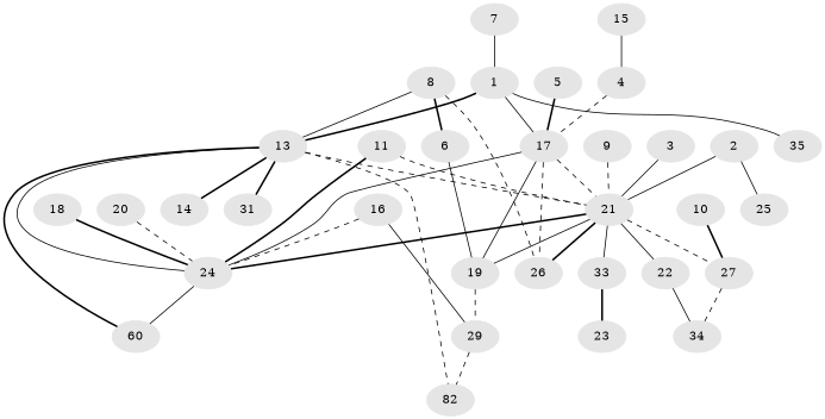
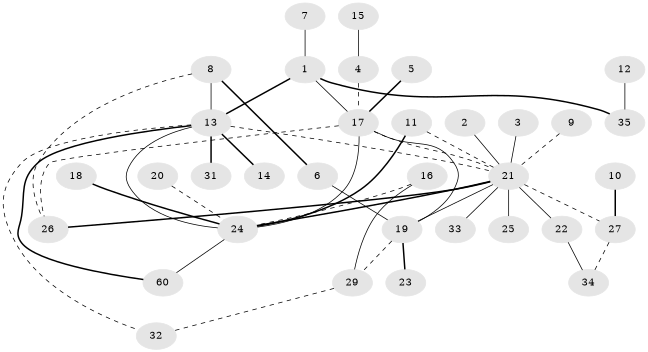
  graph {
    node [color=gray90 style=filled]
    edge [style=solid weight=1.0]
    1
    13
    17
    35
    21
    24
    14
    n8 [label=60]
    31
-   32 [label=82]
+   32
    19
    26
    2
    27
    22
    25
    33
    3
    4
    5
    6
    23
    29
    7
    8
    9
    10
    34
    11
+   12
    15
    16
    18
    20
    1 -- 13 [style=bold]
    1 -- 17
-   1 -- 35
+   1 -- 35 [style=bold]
    13 -- 21 [style=dashed]
    13 -- 24
    13 -- 14 [style=bold]
    13 -- n8 [style=bold]
    13 -- 31 [style=bold]
    13 -- 32 [style=dashed]
    17 -- 21 [style=dashed]
    17 -- 24
    17 -- 19
    17 -- 26 [style=dashed]
    21 -- 24 [style=bold]
    21 -- 19
    21 -- 26 [style=bold]
    21 -- 27 [style=dashed]
    21 -- 22
-   2 -- 25
+   21 -- 25
    21 -- 33
    24 -- n8
-   33 -- 23 [style=bold]
+   19 -- 23 [style=bold]
    19 -- 29 [style=dashed]
    2 -- 21
    27 -- 34 [style=dashed]
    22 -- 34
    3 -- 21
    4 -- 17 [style=dashed]
    5 -- 17 [style=bold]
    6 -- 19
    29 -- 32 [style=dashed]
    7 -- 1
    8 -- 13
    8 -- 26 [style=dashed]
    8 -- 6 [style=bold]
    9 -- 21 [style=dashed]
    10 -- 27 [style=bold]
    11 -- 21 [style=dashed weight=2.0]
    11 -- 24 [style=bold]
+   12 -- 35
    15 -- 4
    16 -- 24 [style=dashed]
    16 -- 29
    18 -- 24 [style=bold]
    20 -- 24 [style=dashed]
  }
